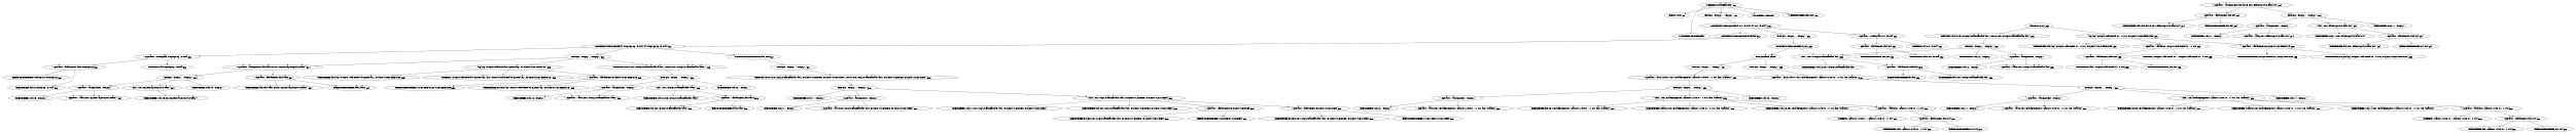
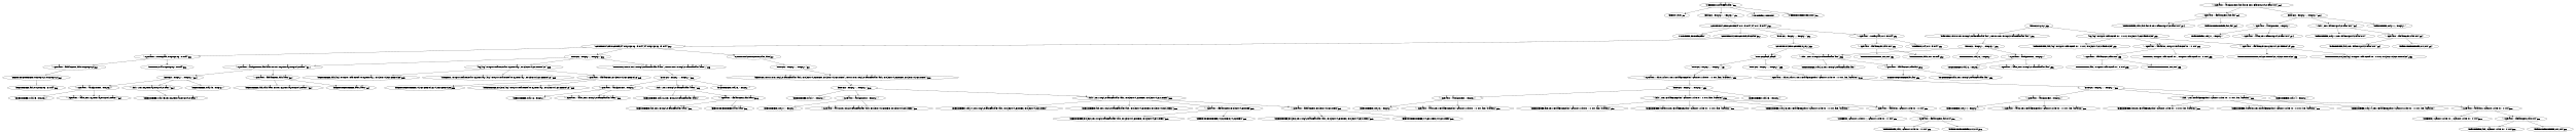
  digraph {
    edge [arrowhead=onormal]
    n1 [label=<(METHOD,createHandler)<SUB>291</SUB>>]
    n2 [label=<(PARAM,this)<SUB>291</SUB>>]
    n3 [label=<(BLOCK,&lt;empty&gt;,&lt;empty&gt;)<SUB>291</SUB>>]
    n4 [label=<(MODIFIER,PROTECTED)>]
    n5 [label=<(MODIFIER,VIRTUAL)>]
    n6 [label=<(METHOD_RETURN,ANY)<SUB>291</SUB>>]
    n7 [label=<(CONTROL_STRUCTURE,if (out != null),if (out != null))<SUB>292</SUB>>]
    n8 [label=<(&lt;operator&gt;.notEquals,out != null)<SUB>292</SUB>>]
    n9 [label=<(BLOCK,&lt;empty&gt;,&lt;empty&gt;)<SUB>292</SUB>>]
    n10 [label=<(CONTROL_STRUCTURE,else,else)<SUB>302</SUB>>]
    n11 [label=<(&lt;operator&gt;.fieldAccess,this.out)<SUB>292</SUB>>]
    n12 [label=<(LITERAL,null,out != null)<SUB>292</SUB>>]
    n13 [label=<(CONTROL_STRUCTURE,try,try)<SUB>293</SUB>>]
    n14 [label=<(CONTROL_STRUCTURE,if (outputprop != null),if (outputprop != null))<SUB>302</SUB>>]
    n15 [label=<(IDENTIFIER,this,out != null)<SUB>292</SUB>>]
    n16 [label=<(FIELD_IDENTIFIER,out,out)<SUB>292</SUB>>]
    n17 [label=<(BLOCK,catch,catch)>]
    n18 [label=<(&lt;init&gt;,new PumpStreamHandler(fos))<SUB>296</SUB>>]
    n19 [label=<(BLOCK,try,try)<SUB>293</SUB>>]
    n20 [label=<(log,log(&quot;Output redirected to &quot; + out, Project.MSG_VERBOSE))<SUB>295</SUB>>]
    n21 [label=<(RETURN,return new PumpStreamHandler(fos);,return new PumpStreamHandler(fos);)<SUB>296</SUB>>]
    n22 [label=<(BLOCK,&lt;empty&gt;,&lt;empty&gt;)<SUB>297</SUB>>]
    n23 [label=<(BLOCK,&lt;empty&gt;,&lt;empty&gt;)<SUB>299</SUB>>]
    n24 [label=<(&lt;operator&gt;.assignment,this.fos = new FileOutputStream(out))<SUB>294</SUB>>]
    n25 [label=<(&lt;operator&gt;.fieldAccess,this.fos)<SUB>294</SUB>>]
    n26 [label=<(BLOCK,&lt;empty&gt;,&lt;empty&gt;)<SUB>294</SUB>>]
    n27 [label=<(IDENTIFIER,this,log(&quot;Output redirected to &quot; + out, Project.MSG_VERBOSE))<SUB>295</SUB>>]
    n28 [label=<(&lt;operator&gt;.addition,&quot;Output redirected to &quot; + out)<SUB>295</SUB>>]
    n29 [label=<(&lt;operator&gt;.fieldAccess,Project.MSG_VERBOSE)<SUB>295</SUB>>]
    n30 [label=<(BLOCK,&lt;empty&gt;,&lt;empty&gt;)<SUB>296</SUB>>]
    n31 [label=<(IDENTIFIER,this,this.fos = new FileOutputStream(out))<SUB>294</SUB>>]
    n32 [label=<(FIELD_IDENTIFIER,fos,fos)<SUB>294</SUB>>]
    n33 [label=<(&lt;operator&gt;.assignment,&lt;empty&gt;)>]
    n34 [label=<(&lt;init&gt;,new FileOutputStream(out))<SUB>294</SUB>>]
    n35 [label=<(IDENTIFIER,$obj11,&lt;empty&gt;)>]
    n36 [label=<(IDENTIFIER,$obj11,&lt;empty&gt;)>]
    n37 [label=<(&lt;operator&gt;.alloc,new FileOutputStream(out))<SUB>294</SUB>>]
    n38 [label=<(IDENTIFIER,$obj11,new FileOutputStream(out))>]
    n39 [label=<(&lt;operator&gt;.fieldAccess,this.out)<SUB>294</SUB>>]
    n40 [label=<(IDENTIFIER,this,new FileOutputStream(out))<SUB>294</SUB>>]
    n41 [label=<(FIELD_IDENTIFIER,out,out)<SUB>294</SUB>>]
    n42 [label=<(LITERAL,&quot;Output redirected to &quot;,&quot;Output redirected to &quot; + out)<SUB>295</SUB>>]
    n43 [label=<(&lt;operator&gt;.fieldAccess,this.out)<SUB>295</SUB>>]
    n44 [label=<(IDENTIFIER,Project,log(&quot;Output redirected to &quot; + out, Project.MSG_VERBOSE))<SUB>295</SUB>>]
    n45 [label=<(FIELD_IDENTIFIER,MSG_VERBOSE,MSG_VERBOSE)<SUB>295</SUB>>]
    n46 [label=<(IDENTIFIER,this,&quot;Output redirected to &quot; + out)<SUB>295</SUB>>]
    n47 [label=<(FIELD_IDENTIFIER,out,out)<SUB>295</SUB>>]
    n48 [label=<(&lt;operator&gt;.assignment,&lt;empty&gt;)>]
    n49 [label=<(IDENTIFIER,$obj12,&lt;empty&gt;)>]
    n50 [label=<(IDENTIFIER,$obj12,&lt;empty&gt;)>]
    n51 [label=<(&lt;operator&gt;.alloc,new PumpStreamHandler(fos))<SUB>296</SUB>>]
    n52 [label=<(IDENTIFIER,$obj12,new PumpStreamHandler(fos))>]
    n53 [label=<(&lt;operator&gt;.fieldAccess,this.fos)<SUB>296</SUB>>]
    n54 [label=<(IDENTIFIER,this,new PumpStreamHandler(fos))<SUB>296</SUB>>]
    n55 [label=<(FIELD_IDENTIFIER,fos,fos)<SUB>296</SUB>>]
    n56 [label=<(&lt;operator&gt;.throw,throw new BuildException(&quot;Cannot write to &quot; + out, fne, location);)<SUB>298</SUB>>]
    n57 [label=<(&lt;operator&gt;.throw,throw new BuildException(&quot;Cannot write to &quot; + out, ioe, location);)<SUB>300</SUB>>]
    n58 [label=<(BLOCK,&lt;empty&gt;,&lt;empty&gt;)<SUB>298</SUB>>]
    n59 [label=<(&lt;operator&gt;.assignment,&lt;empty&gt;)>]
    n60 [label=<(&lt;init&gt;,new BuildException(&quot;Cannot write to &quot; + out, fne, location))<SUB>298</SUB>>]
    n61 [label=<(IDENTIFIER,$obj13,&lt;empty&gt;)>]
    n62 [label=<(IDENTIFIER,$obj13,&lt;empty&gt;)>]
    n63 [label=<(&lt;operator&gt;.alloc,new BuildException(&quot;Cannot write to &quot; + out, fne, location))<SUB>298</SUB>>]
    n64 [label=<(IDENTIFIER,$obj13,new BuildException(&quot;Cannot write to &quot; + out, fne, location))>]
    n65 [label=<(&lt;operator&gt;.addition,&quot;Cannot write to &quot; + out)<SUB>298</SUB>>]
    n66 [label=<(IDENTIFIER,fne,new BuildException(&quot;Cannot write to &quot; + out, fne, location))<SUB>298</SUB>>]
    n67 [label=<(IDENTIFIER,location,new BuildException(&quot;Cannot write to &quot; + out, fne, location))<SUB>298</SUB>>]
    n68 [label=<(LITERAL,&quot;Cannot write to &quot;,&quot;Cannot write to &quot; + out)<SUB>298</SUB>>]
    n69 [label=<(&lt;operator&gt;.fieldAccess,this.out)<SUB>298</SUB>>]
    n70 [label=<(IDENTIFIER,this,&quot;Cannot write to &quot; + out)<SUB>298</SUB>>]
    n71 [label=<(FIELD_IDENTIFIER,out,out)<SUB>298</SUB>>]
    n72 [label=<(BLOCK,&lt;empty&gt;,&lt;empty&gt;)<SUB>300</SUB>>]
    n73 [label=<(&lt;operator&gt;.assignment,&lt;empty&gt;)>]
    n74 [label=<(&lt;init&gt;,new BuildException(&quot;Cannot write to &quot; + out, ioe, location))<SUB>300</SUB>>]
    n75 [label=<(IDENTIFIER,$obj14,&lt;empty&gt;)>]
    n76 [label=<(IDENTIFIER,$obj14,&lt;empty&gt;)>]
    n77 [label=<(&lt;operator&gt;.alloc,new BuildException(&quot;Cannot write to &quot; + out, ioe, location))<SUB>300</SUB>>]
    n78 [label=<(IDENTIFIER,$obj14,new BuildException(&quot;Cannot write to &quot; + out, ioe, location))>]
    n79 [label=<(&lt;operator&gt;.addition,&quot;Cannot write to &quot; + out)<SUB>300</SUB>>]
    n80 [label=<(IDENTIFIER,ioe,new BuildException(&quot;Cannot write to &quot; + out, ioe, location))<SUB>300</SUB>>]
    n81 [label=<(IDENTIFIER,location,new BuildException(&quot;Cannot write to &quot; + out, ioe, location))<SUB>300</SUB>>]
    n82 [label=<(LITERAL,&quot;Cannot write to &quot;,&quot;Cannot write to &quot; + out)<SUB>300</SUB>>]
    n83 [label=<(&lt;operator&gt;.fieldAccess,this.out)<SUB>300</SUB>>]
    n84 [label=<(IDENTIFIER,this,&quot;Cannot write to &quot; + out)<SUB>300</SUB>>]
    n85 [label=<(FIELD_IDENTIFIER,out,out)<SUB>300</SUB>>]
    n86 [label=<(&lt;operator&gt;.notEquals,outputprop != null)<SUB>302</SUB>>]
    n87 [label=<(BLOCK,&lt;empty&gt;,&lt;empty&gt;)<SUB>302</SUB>>]
    n88 [label=<(CONTROL_STRUCTURE,else,else)<SUB>307</SUB>>]
    n89 [label=<(&lt;operator&gt;.fieldAccess,this.outputprop)<SUB>302</SUB>>]
    n90 [label=<(LITERAL,null,outputprop != null)<SUB>302</SUB>>]
    n91 [label=<(&lt;operator&gt;.assignment,this.baos = new ByteArrayOutputStream())<SUB>304</SUB>>]
    n92 [label=<(log,log(&quot;Output redirected to ByteArray&quot;, Project.MSG_VERBOSE))<SUB>305</SUB>>]
    n93 [label=<(RETURN,return new PumpStreamHandler(baos);,return new PumpStreamHandler(baos);)<SUB>306</SUB>>]
    n94 [label=<(BLOCK,&lt;empty&gt;,&lt;empty&gt;)<SUB>307</SUB>>]
    n95 [label=<(IDENTIFIER,this,outputprop != null)<SUB>302</SUB>>]
    n96 [label=<(FIELD_IDENTIFIER,outputprop,outputprop)<SUB>302</SUB>>]
    n97 [label=<(&lt;operator&gt;.fieldAccess,this.baos)<SUB>304</SUB>>]
    n98 [label=<(BLOCK,&lt;empty&gt;,&lt;empty&gt;)<SUB>304</SUB>>]
    n99 [label=<(IDENTIFIER,this,log(&quot;Output redirected to ByteArray&quot;, Project.MSG_VERBOSE))<SUB>305</SUB>>]
    n100 [label=<(LITERAL,&quot;Output redirected to ByteArray&quot;,log(&quot;Output redirected to ByteArray&quot;, Project.MSG_VERBOSE))<SUB>305</SUB>>]
    n101 [label=<(&lt;operator&gt;.fieldAccess,Project.MSG_VERBOSE)<SUB>305</SUB>>]
    n102 [label=<(BLOCK,&lt;empty&gt;,&lt;empty&gt;)<SUB>306</SUB>>]
    n103 [label=<(IDENTIFIER,this,this.baos = new ByteArrayOutputStream())<SUB>304</SUB>>]
    n104 [label=<(FIELD_IDENTIFIER,baos,baos)<SUB>304</SUB>>]
    n105 [label=<(&lt;operator&gt;.assignment,&lt;empty&gt;)>]
    n106 [label=<(&lt;init&gt;,new ByteArrayOutputStream())<SUB>304</SUB>>]
    n107 [label=<(IDENTIFIER,$obj15,&lt;empty&gt;)>]
    n108 [label=<(IDENTIFIER,$obj15,&lt;empty&gt;)>]
    n109 [label=<(&lt;operator&gt;.alloc,new ByteArrayOutputStream())<SUB>304</SUB>>]
    n110 [label=<(IDENTIFIER,$obj15,new ByteArrayOutputStream())>]
    n111 [label=<(IDENTIFIER,Project,log(&quot;Output redirected to ByteArray&quot;, Project.MSG_VERBOSE))<SUB>305</SUB>>]
    n112 [label=<(FIELD_IDENTIFIER,MSG_VERBOSE,MSG_VERBOSE)<SUB>305</SUB>>]
    n113 [label=<(&lt;operator&gt;.assignment,&lt;empty&gt;)>]
    n114 [label=<(&lt;init&gt;,new PumpStreamHandler(baos))<SUB>306</SUB>>]
    n115 [label=<(IDENTIFIER,$obj16,&lt;empty&gt;)>]
    n116 [label=<(IDENTIFIER,$obj16,&lt;empty&gt;)>]
    n117 [label=<(&lt;operator&gt;.alloc,new PumpStreamHandler(baos))<SUB>306</SUB>>]
    n118 [label=<(IDENTIFIER,$obj16,new PumpStreamHandler(baos))>]
    n119 [label=<(&lt;operator&gt;.fieldAccess,this.baos)<SUB>306</SUB>>]
    n120 [label=<(IDENTIFIER,this,new PumpStreamHandler(baos))<SUB>306</SUB>>]
    n121 [label=<(FIELD_IDENTIFIER,baos,baos)<SUB>306</SUB>>]
    n122 [label=<(RETURN,return new LogStreamHandler(this, Project.MSG_INFO, Project.MSG_WARN);,return new LogStreamHandler(this, Project.MSG_INFO, Project.MSG_WARN);)<SUB>308</SUB>>]
    n123 [label=<(BLOCK,&lt;empty&gt;,&lt;empty&gt;)<SUB>308</SUB>>]
    n124 [label=<(&lt;operator&gt;.assignment,&lt;empty&gt;)>]
    n125 [label=<(&lt;init&gt;,new LogStreamHandler(this, Project.MSG_INFO, Project.MSG_WARN))<SUB>308</SUB>>]
    n126 [label=<(IDENTIFIER,$obj17,&lt;empty&gt;)>]
    n127 [label=<(IDENTIFIER,$obj17,&lt;empty&gt;)>]
    n128 [label=<(&lt;operator&gt;.alloc,new LogStreamHandler(this, Project.MSG_INFO, Project.MSG_WARN))<SUB>308</SUB>>]
    n129 [label=<(IDENTIFIER,$obj17,new LogStreamHandler(this, Project.MSG_INFO, Project.MSG_WARN))>]
    n130 [label=<(IDENTIFIER,this,new LogStreamHandler(this, Project.MSG_INFO, Project.MSG_WARN))<SUB>308</SUB>>]
    n131 [label=<(&lt;operator&gt;.fieldAccess,Project.MSG_INFO)<SUB>309</SUB>>]
    n132 [label=<(&lt;operator&gt;.fieldAccess,Project.MSG_WARN)<SUB>309</SUB>>]
    n133 [label=<(IDENTIFIER,Project,new LogStreamHandler(this, Project.MSG_INFO, Project.MSG_WARN))<SUB>309</SUB>>]
    n134 [label=<(FIELD_IDENTIFIER,MSG_INFO,MSG_INFO)<SUB>309</SUB>>]
    n135 [label=<(IDENTIFIER,Project,new LogStreamHandler(this, Project.MSG_INFO, Project.MSG_WARN))<SUB>309</SUB>>]
    n136 [label=<(FIELD_IDENTIFIER,MSG_WARN,MSG_WARN)<SUB>309</SUB>>]
    n1 -> n2 [arrowhead=tee]
    n1 -> n3 [arrowhead=tee]
-   n1 -> n4
+   n7 -> n4
    n1 -> n5 [arrowhead=tee]
    n1 -> n6
    n3 -> n7 [arrowhead=odot]
    n7 -> n8
    n7 -> n9
    n7 -> n10 [arrowhead=odot]
    n8 -> n11
    n8 -> n12
    n9 -> n13
    n10 -> n14 [arrowhead=odot]
    n11 -> n15 [arrowhead=tee]
    n11 -> n16 [arrowhead=odot]
    n13 -> n17 [arrowhead=tee]
    n13 -> n18
    n14 -> n86
    n14 -> n87 [arrowhead=tee]
    n14 -> n88 [arrowhead=tee]
    n17 -> n22
    n17 -> n23 [arrowhead=odot]
    n18 -> n52 [arrowhead=odot]
    n18 -> n53 [arrowhead=tee]
    n19 -> n20 [arrowhead=odot]
    n19 -> n21 [arrowhead=odot]
    n20 -> n27 [arrowhead=tee]
    n20 -> n28 [arrowhead=tee]
    n20 -> n29 [arrowhead=odot]
    n21 -> n30
    n22 -> n56 [arrowhead=odot]
    n23 -> n57 [arrowhead=odot]
    n24 -> n25 [arrowhead=tee]
    n24 -> n26
    n25 -> n31 [arrowhead=tee]
    n25 -> n32
    n26 -> n33 [arrowhead=odot]
    n26 -> n34 [arrowhead=tee]
    n26 -> n35 [arrowhead=odot]
    n28 -> n42 [arrowhead=odot]
    n28 -> n43
    n29 -> n44
    n29 -> n45 [arrowhead=tee]
    n30 -> n18 [arrowhead=tee]
    n30 -> n48 [arrowhead=odot]
    n30 -> n49
    n33 -> n36 [arrowhead=tee]
    n33 -> n37
    n34 -> n38 [arrowhead=tee]
    n34 -> n39
    n39 -> n40
    n39 -> n41
    n43 -> n46 [arrowhead=odot]
    n43 -> n47 [arrowhead=tee]
    n48 -> n50
    n48 -> n51 [arrowhead=odot]
    n53 -> n54
    n53 -> n55 [arrowhead=tee]
    n56 -> n58
    n57 -> n72 [arrowhead=odot]
    n58 -> n59 [arrowhead=odot]
    n58 -> n60 [arrowhead=odot]
    n58 -> n61 [arrowhead=odot]
    n59 -> n62 [arrowhead=tee]
    n59 -> n63
    n60 -> n64
    n60 -> n65 [arrowhead=tee]
    n60 -> n66 [arrowhead=tee]
    n60 -> n67 [arrowhead=odot]
    n65 -> n68 [arrowhead=odot]
    n65 -> n69 [arrowhead=odot]
    n69 -> n70 [arrowhead=odot]
    n69 -> n71
    n72 -> n73 [arrowhead=odot]
    n72 -> n74 [arrowhead=tee]
    n72 -> n75
    n73 -> n76 [arrowhead=tee]
    n73 -> n77 [arrowhead=tee]
    n74 -> n78 [arrowhead=odot]
    n74 -> n79
    n74 -> n80 [arrowhead=tee]
    n74 -> n81 [arrowhead=odot]
    n79 -> n82
    n79 -> n83 [arrowhead=tee]
    n83 -> n84
    n83 -> n85 [arrowhead=odot]
    n86 -> n89 [arrowhead=odot]
    n86 -> n90 [arrowhead=tee]
    n87 -> n91
    n87 -> n92 [arrowhead=odot]
    n87 -> n93 [arrowhead=odot]
    n88 -> n94 [arrowhead=odot]
-   n89 -> n95
+   n96 -> n95
    n89 -> n96 [arrowhead=odot]
    n91 -> n97 [arrowhead=tee]
    n91 -> n98 [arrowhead=tee]
    n92 -> n99
    n92 -> n100
    n92 -> n101 [arrowhead=tee]
    n93 -> n102
    n94 -> n122 [arrowhead=tee]
    n97 -> n103 [arrowhead=odot]
    n97 -> n104 [arrowhead=tee]
    n98 -> n105 [arrowhead=tee]
    n98 -> n106
    n98 -> n107
    n101 -> n111 [arrowhead=odot]
    n101 -> n112 [arrowhead=tee]
    n102 -> n113
    n102 -> n114 [arrowhead=odot]
    n102 -> n115 [arrowhead=tee]
    n105 -> n108 [arrowhead=odot]
    n105 -> n109 [arrowhead=tee]
    n106 -> n110
    n113 -> n116 [arrowhead=tee]
    n113 -> n117
    n114 -> n118 [arrowhead=odot]
    n114 -> n119 [arrowhead=tee]
    n119 -> n120
    n119 -> n121 [arrowhead=odot]
    n122 -> n123 [arrowhead=tee]
    n123 -> n124
    n123 -> n125 [arrowhead=tee]
    n123 -> n126 [arrowhead=odot]
    n124 -> n127 [arrowhead=odot]
    n124 -> n128 [arrowhead=odot]
    n125 -> n129 [arrowhead=odot]
    n125 -> n130
    n125 -> n131
    n125 -> n132 [arrowhead=tee]
    n131 -> n133
    n131 -> n134 [arrowhead=tee]
    n132 -> n135 [arrowhead=tee]
    n132 -> n136
  }
